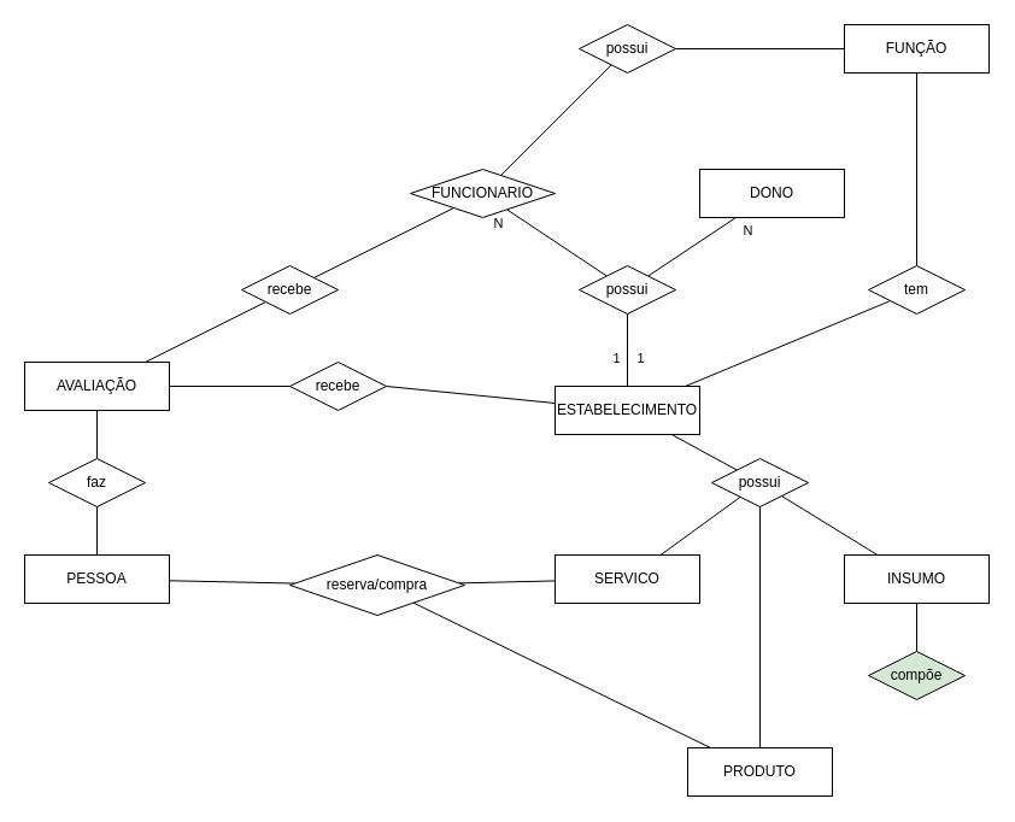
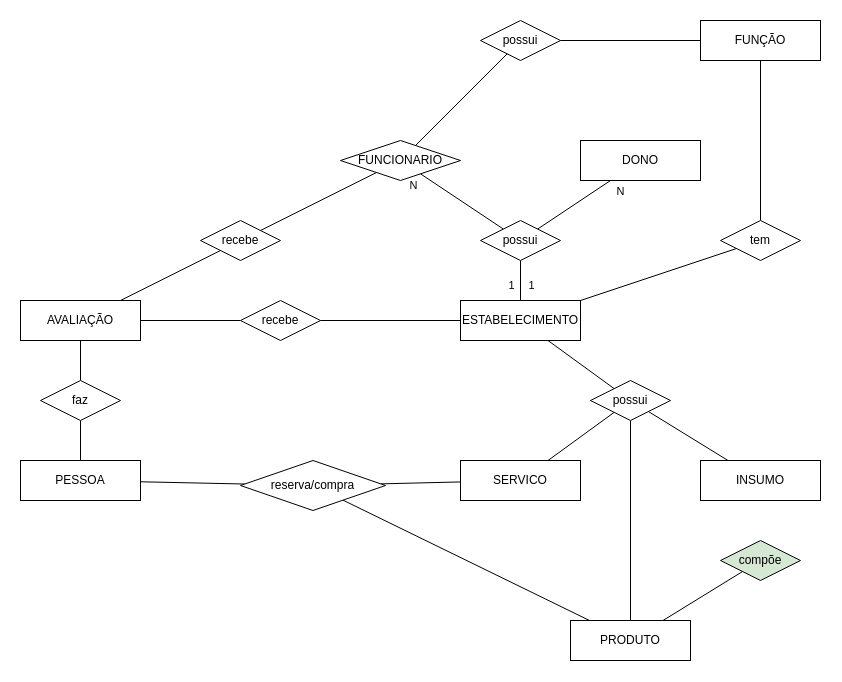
  <mxCell id="0" />
  <mxCell id="1" parent="0" />
  <mxCell id="2" style="edgeStyle=orthogonalEdgeStyle;rounded=0;orthogonalLoop=1;jettySize=auto;html=1;endArrow=none;endFill=0;" parent="1" source="4" target="29" edge="1"><mxGeometry relative="1" as="geometry" /></mxCell>
  <mxCell id="3" style="rounded=0;orthogonalLoop=1;jettySize=auto;html=1;endArrow=none;endFill=0;" parent="1" source="4" target="34" edge="1"><mxGeometry relative="1" as="geometry" /></mxCell>
  <mxCell id="4" value="PESSOA" style="rounded=0;whiteSpace=wrap;html=1;" parent="1" vertex="1"><mxGeometry y="460" width="120" height="40" as="geometry" x="20" /></mxCell>
  <mxCell id="5" style="rounded=0;orthogonalLoop=1;jettySize=auto;html=1;entryX=1;entryY=0.5;entryDx=0;entryDy=0;endArrow=none;endFill=0;" parent="1" source="8" target="30" edge="1"><mxGeometry relative="1" as="geometry" /></mxCell>
  <mxCell id="6" style="rounded=0;orthogonalLoop=1;jettySize=auto;html=1;endArrow=none;endFill=0;" parent="1" source="8" target="37" edge="1"><mxGeometry relative="1" as="geometry" /></mxCell>
  <mxCell id="7" style="rounded=0;orthogonalLoop=1;jettySize=auto;html=1;endArrow=none;endFill=0;" parent="1" source="8" target="43" edge="1"><mxGeometry relative="1" as="geometry" /></mxCell>
- <mxCell id="8" value="ESTABELECIMENTO" style="rounded=0;whiteSpace=wrap;html=1;" parent="1" vertex="1"><mxGeometry x="460" y="320" width="120" height="40" as="geometry" /></mxCell>
+ <mxCell id="8" value="ESTABELECIMENTO" style="rounded=0;whiteSpace=wrap;html=1;" parent="1" vertex="1"><mxGeometry x="460" y="300" width="120" height="40" as="geometry" /></mxCell>
  <mxCell id="9" style="rounded=0;orthogonalLoop=1;jettySize=auto;html=1;endArrow=none;endFill=0;" parent="1" source="11" target="31" edge="1"><mxGeometry relative="1" as="geometry" /></mxCell>
  <mxCell id="10" style="rounded=0;orthogonalLoop=1;jettySize=auto;html=1;endArrow=none;endFill=0;" parent="1" source="11" target="30" edge="1"><mxGeometry relative="1" as="geometry" /></mxCell>
  <mxCell id="11" value="AVALIAÇÃO" style="rounded=0;whiteSpace=wrap;html=1;" parent="1" vertex="1"><mxGeometry y="300" width="120" height="40" as="geometry" x="20" /></mxCell>
  <mxCell id="12" style="rounded=0;orthogonalLoop=1;jettySize=auto;html=1;endArrow=none;endFill=0;" parent="1" source="15" target="27" edge="1"><mxGeometry relative="1" as="geometry" /></mxCell>
  <mxCell id="13" value="N" style="edgeLabel;html=1;align=center;verticalAlign=middle;resizable=0;points=[];" parent="12" vertex="1" connectable="0"><mxGeometry x="-0.614" y="-1" relative="1" as="geometry"><mxPoint x="-23" as="offset" /></mxGeometry></mxCell>
  <mxCell id="14" style="rounded=0;orthogonalLoop=1;jettySize=auto;html=1;endArrow=none;endFill=0;" parent="1" source="15" target="31" edge="1"><mxGeometry relative="1" as="geometry" /></mxCell>
  <mxCell id="15" value="FUNCIONARIO" style="rhombus;whiteSpace=wrap;html=1;" parent="1" vertex="1"><mxGeometry x="340" y="140" width="120" height="40" as="geometry" /></mxCell>
  <mxCell id="16" style="rounded=0;orthogonalLoop=1;jettySize=auto;html=1;endArrow=none;endFill=0;" parent="1" source="18" target="27" edge="1"><mxGeometry relative="1" as="geometry" /></mxCell>
  <mxCell id="17" value="N" style="edgeLabel;html=1;align=center;verticalAlign=middle;resizable=0;points=[];" parent="16" vertex="1" connectable="0"><mxGeometry x="-0.162" y="2" relative="1" as="geometry"><mxPoint x="39" y="-12" as="offset" /></mxGeometry></mxCell>
  <mxCell id="18" value="DONO" style="rounded=0;whiteSpace=wrap;html=1;" parent="1" vertex="1"><mxGeometry x="580" y="140" width="120" height="40" as="geometry" /></mxCell>
  <mxCell id="19" value="INSUMO" style="rounded=0;whiteSpace=wrap;html=1;" parent="1" vertex="1"><mxGeometry x="700" y="460" width="120" height="40" as="geometry" /></mxCell>
  <mxCell id="20" style="rounded=0;orthogonalLoop=1;jettySize=auto;html=1;endArrow=none;endFill=0;" parent="1" source="22" target="37" edge="1"><mxGeometry relative="1" as="geometry" /></mxCell>
+ <mxCell id="21" style="rounded=0;orthogonalLoop=1;jettySize=auto;html=1;endArrow=none;endFill=0;" parent="1" source="22" target="39" edge="1"><mxGeometry relative="1" as="geometry" /></mxCell>
  <mxCell id="22" value="PRODUTO" style="rounded=0;whiteSpace=wrap;html=1;" parent="1" vertex="1"><mxGeometry x="570" y="620" width="120" height="40" as="geometry" /></mxCell>
  <mxCell id="23" value="SERVICO" style="rounded=0;whiteSpace=wrap;html=1;" parent="1" vertex="1"><mxGeometry x="460" y="460" width="120" height="40" as="geometry" /></mxCell>
  <mxCell id="24" style="rounded=0;orthogonalLoop=1;jettySize=auto;html=1;endArrow=none;endFill=0;" parent="1" source="27" target="8" edge="1"><mxGeometry relative="1" as="geometry"><Array as="points" /></mxGeometry></mxCell>
  <mxCell id="25" value="1" style="edgeLabel;html=1;align=center;verticalAlign=middle;resizable=0;points=[];" parent="24" vertex="1" connectable="0"><mxGeometry x="0.208" y="1" relative="1" as="geometry"><mxPoint x="-11" as="offset" /></mxGeometry></mxCell>
  <mxCell id="26" value="1" style="edgeLabel;html=1;align=center;verticalAlign=middle;resizable=0;points=[];" parent="24" vertex="1" connectable="0"><mxGeometry x="0.208" relative="1" as="geometry"><mxPoint x="10" as="offset" /></mxGeometry></mxCell>
  <mxCell id="27" value="possui" style="rhombus;whiteSpace=wrap;html=1;" parent="1" vertex="1"><mxGeometry x="480" y="220" width="80" height="40" as="geometry" /></mxCell>
  <mxCell id="28" style="edgeStyle=orthogonalEdgeStyle;rounded=0;orthogonalLoop=1;jettySize=auto;html=1;endArrow=none;endFill=0;" parent="1" source="29" target="11" edge="1"><mxGeometry relative="1" as="geometry" /></mxCell>
  <mxCell id="29" value="faz" style="rhombus;whiteSpace=wrap;html=1;" parent="1" vertex="1"><mxGeometry x="40" y="380" width="80" height="40" as="geometry" /></mxCell>
  <mxCell id="30" value="recebe" style="rhombus;whiteSpace=wrap;html=1;" parent="1" vertex="1"><mxGeometry x="240" y="300" width="80" height="40" as="geometry" /></mxCell>
  <mxCell id="31" value="recebe" style="rhombus;whiteSpace=wrap;html=1;" parent="1" vertex="1"><mxGeometry x="200" y="220" width="80" height="40" as="geometry" /></mxCell>
  <mxCell id="32" style="rounded=0;orthogonalLoop=1;jettySize=auto;html=1;endArrow=none;endFill=0;" parent="1" source="34" target="23" edge="1"><mxGeometry relative="1" as="geometry" /></mxCell>
  <mxCell id="33" style="rounded=0;orthogonalLoop=1;jettySize=auto;html=1;endArrow=none;endFill=0;" parent="1" source="34" target="22" edge="1"><mxGeometry relative="1" as="geometry" /></mxCell>
  <mxCell id="34" value="reserva/compra" style="rhombus;whiteSpace=wrap;html=1;" parent="1" vertex="1"><mxGeometry x="240" y="460" width="145" height="50" as="geometry" /></mxCell>
  <mxCell id="35" style="rounded=0;orthogonalLoop=1;jettySize=auto;html=1;endArrow=none;endFill=0;" parent="1" source="37" target="23" edge="1"><mxGeometry relative="1" as="geometry" /></mxCell>
  <mxCell id="36" style="rounded=0;orthogonalLoop=1;jettySize=auto;html=1;endArrow=none;endFill=0;" parent="1" source="37" target="19" edge="1"><mxGeometry relative="1" as="geometry" /></mxCell>
  <mxCell id="37" value="possui" style="rhombus;whiteSpace=wrap;html=1;" parent="1" vertex="1"><mxGeometry x="590" y="380" width="80" height="40" as="geometry" /></mxCell>
- <mxCell id="38" style="rounded=0;orthogonalLoop=1;jettySize=auto;html=1;endArrow=none;endFill=0;" parent="1" source="39" target="19" edge="1"><mxGeometry relative="1" as="geometry" /></mxCell>
  <mxCell id="39" value="compõe" style="rhombus;whiteSpace=wrap;html=1;fillColor=#d5e8d4;" parent="1" vertex="1"><mxGeometry x="720" y="540" width="80" height="40" as="geometry" /></mxCell>
  <mxCell id="40" style="rounded=0;orthogonalLoop=1;jettySize=auto;html=1;endArrow=none;endFill=0;" parent="1" source="41" target="45" edge="1"><mxGeometry relative="1" as="geometry" /></mxCell>
  <mxCell id="41" value="FUNÇÃO" style="rounded=0;whiteSpace=wrap;html=1;" parent="1" vertex="1"><mxGeometry x="700" width="120" height="40" as="geometry" y="20" /></mxCell>
  <mxCell id="42" style="rounded=0;orthogonalLoop=1;jettySize=auto;html=1;endArrow=none;endFill=0;" parent="1" source="43" target="41" edge="1"><mxGeometry relative="1" as="geometry" /></mxCell>
  <mxCell id="43" value="tem" style="rhombus;whiteSpace=wrap;html=1;" parent="1" vertex="1"><mxGeometry x="720" y="220" width="80" height="40" as="geometry" /></mxCell>
  <mxCell id="44" style="rounded=0;orthogonalLoop=1;jettySize=auto;html=1;endArrow=none;endFill=0;" parent="1" source="45" target="15" edge="1"><mxGeometry relative="1" as="geometry" /></mxCell>
  <mxCell id="45" value="possui" style="rhombus;whiteSpace=wrap;html=1;" parent="1" vertex="1"><mxGeometry x="480" width="80" height="40" as="geometry" y="20" /></mxCell>
